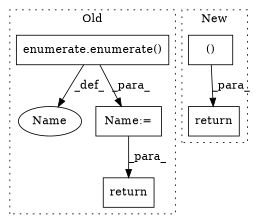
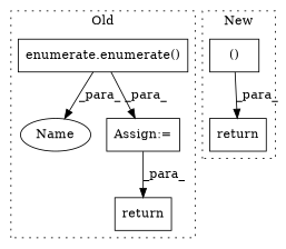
  digraph {
    node [a=93 l=7 shape=box]
    n1 [a=75 l="10,1" label="enumerate.enumerate()" s="3110,3129"]
    n2 [label=return s=4911]
    n3 [a=87 l=1 label=Name s=3105 shape=ellipse]
-   n4 [a=68 l=3 label="Name:=" s=3198]
+   n4 [a=68 l=3 label="Assign:=" s=3198]
    n5 [label=return s=4928]
    n6 [a=54 l=5 label="()" s=4936]
    subgraph cluster_1 {
      label=Old
      style=dotted
      n1
      n2
      n3
      n4
    }
    subgraph cluster_2 {
      label=New
      style=dotted
      n5
      n6
    }
-   n1 -> n3 [label=_def_]
+   n1 -> n3 [label=_para_]
    n1 -> n4 [label=_para_]
    n4 -> n2 [label=_para_]
    n6 -> n5 [label=_para_]
  }
